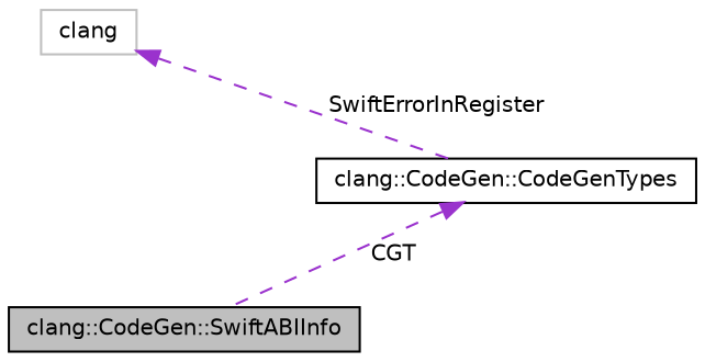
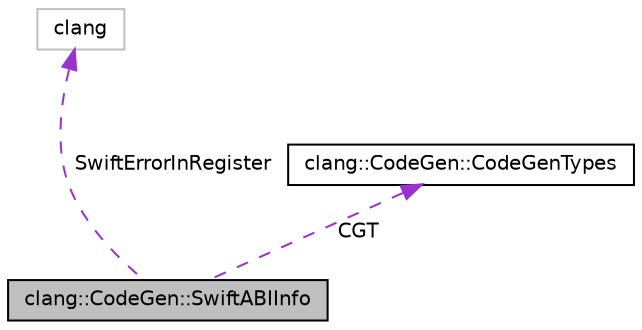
  digraph {
    node [color=black fontname=Helvetica fontsize=10 shape=record]
    edge [color=darkorchid3 dir=back fontname=Helvetica fontsize=10 labelfontname=Helvetica labelfontsize=10 style=dashed]
    n1 [fillcolor=grey75 fontcolor=black height=0.2 label="clang::CodeGen::SwiftABIInfo" style=filled width=0.4]
    n2 [height=0.2 label="clang::CodeGen::CodeGenTypes" width=0.4]
    n3 [color=grey75 height=0.2 label=clang width=0.4]
    n2 -> n1 [label=" CGT"]
-   n3 -> n2 [label=" SwiftErrorInRegister"]
+   n3 -> n1 [label=" SwiftErrorInRegister"]
  }
